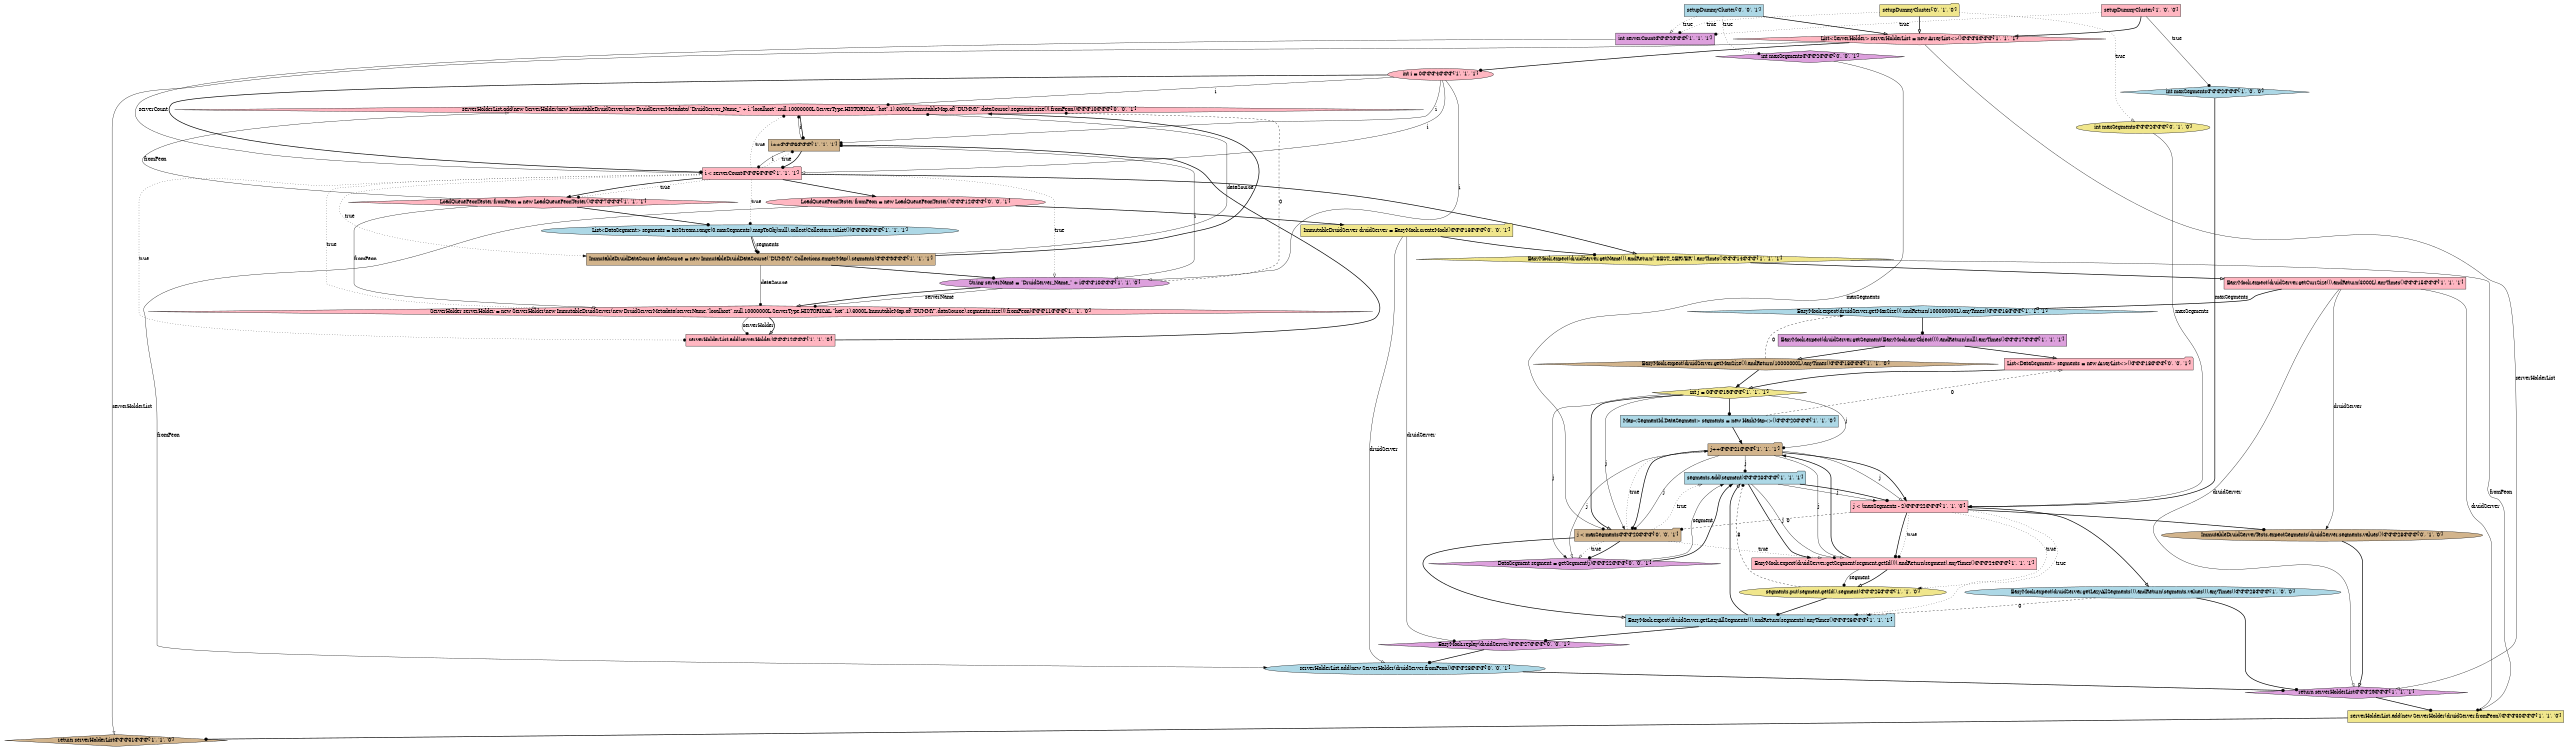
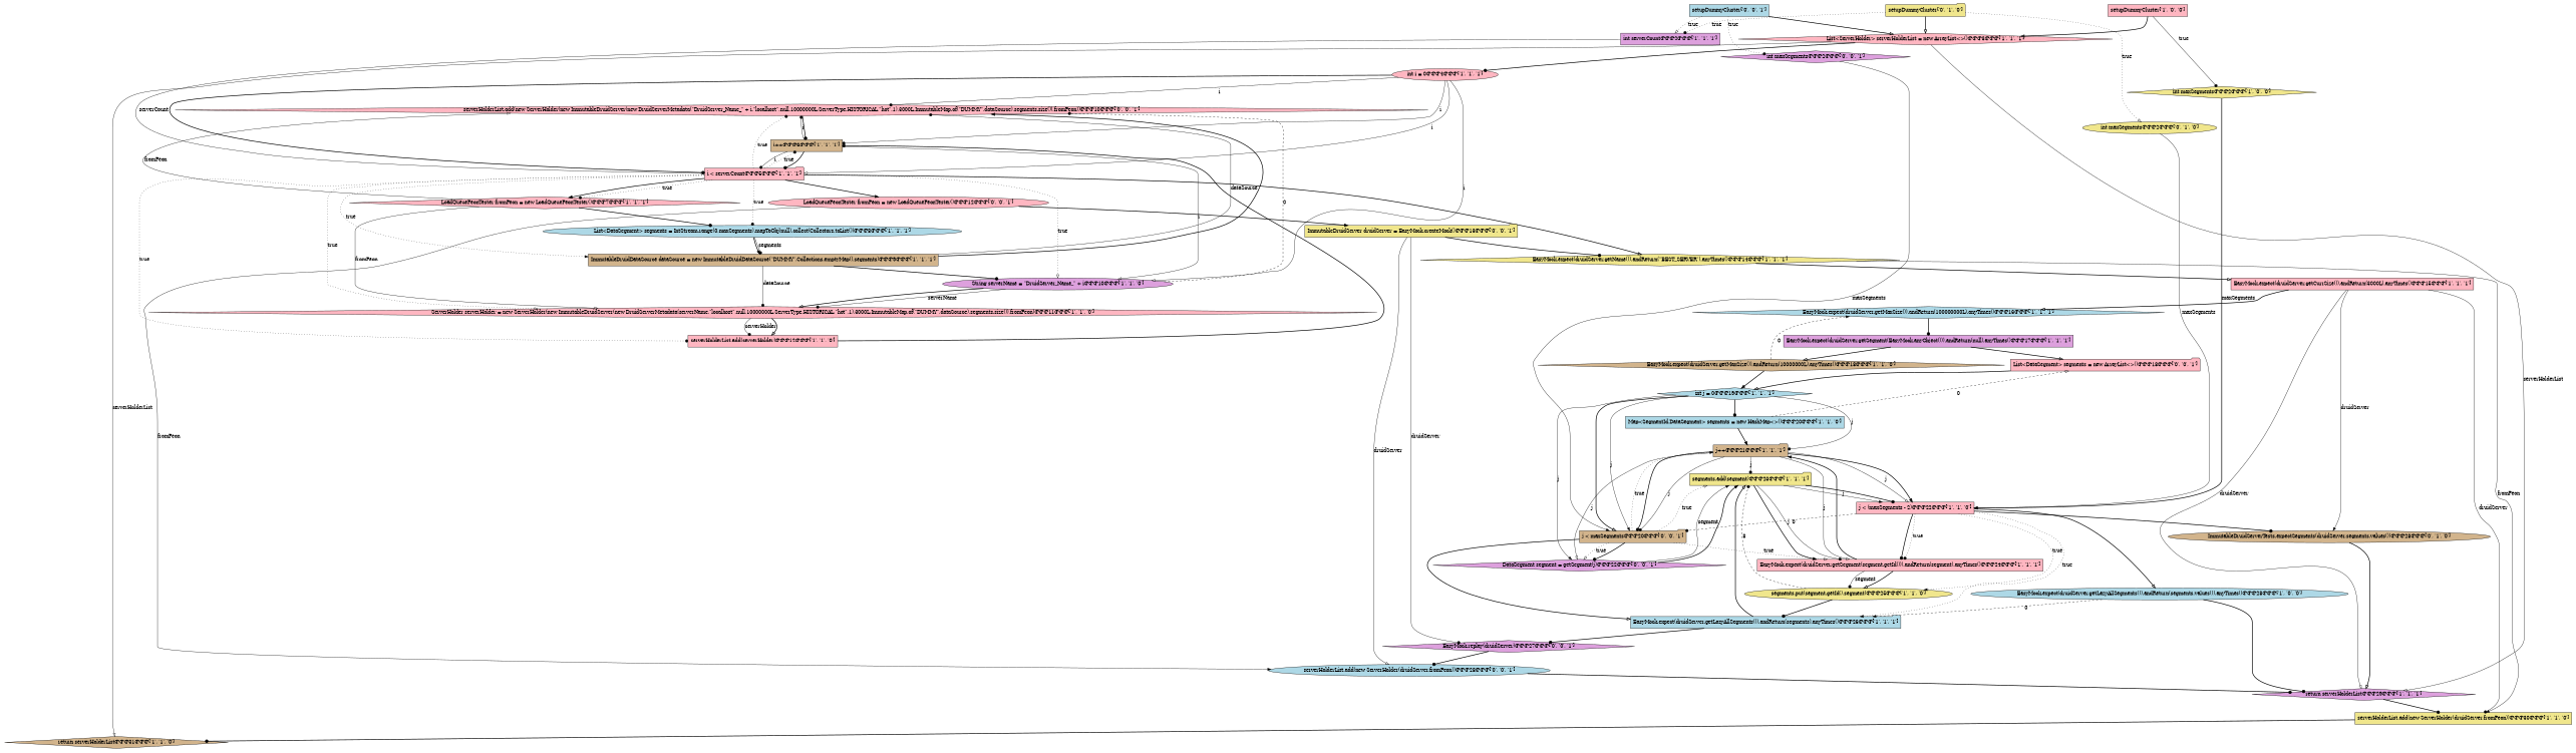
  digraph {
    node [fillcolor=lightpink shape=diamond style=filled]
    edge [arrowhead=dot style=bold]
    n1 [fillcolor=plum label="EasyMock.replay(druidServer)@@@27@@@['0', '0', '1']"]
    n2 [fillcolor=lightblue label="serverHolderList.add(new ServerHolder(druidServer,fromPeon))@@@28@@@['0', '0', '1']" shape=ellipse]
    n3 [fillcolor=plum label="return serverHolderList@@@29@@@['1', '1', '1']"]
    n4 [fillcolor=tan label="j++@@@21@@@['1', '1', '1']" shape=folder]
-   n5 [fillcolor=lightblue label="segments.add(segment)@@@23@@@['1', '1', '1']" shape=folder]
+   n5 [fillcolor=khaki label="segments.add(segment)@@@23@@@['1', '1', '1']" shape=folder]
    n6 [label="EasyMock.expect(druidServer.getSegment(segment.getId())).andReturn(segment).anyTimes()@@@24@@@['1', '1', '1']" shape=box]
    n7 [fillcolor=plum label="DataSegment segment = getSegment(j)@@@22@@@['0', '0', '1']"]
    n8 [fillcolor=tan label="j < maxSegments@@@20@@@['0', '0', '1']" shape=folder]
    n9 [label="j < (maxSegments - 2)@@@22@@@['1', '1', '0']" shape=box]
    n10 [fillcolor=khaki label="segments.put(segment.getId(),segment)@@@25@@@['1', '1', '0']" shape=ellipse]
    n11 [fillcolor=lightblue label="EasyMock.expect(druidServer.getLazyAllSegments()).andReturn(segments).anyTimes()@@@26@@@['1', '1', '1']" shape=folder]
    n12 [fillcolor=tan label="ImmutableDruidServerTests.expectSegments(druidServer,segments.values())@@@28@@@['0', '1', '0']" shape=ellipse]
    n13 [fillcolor=lightblue label="EasyMock.expect(druidServer.getLazyAllSegments()).andReturn(segments.values()).anyTimes()@@@28@@@['1', '0', '0']" shape=ellipse]
    n14 [fillcolor=khaki label="EasyMock.expect(druidServer.getName()).andReturn(\"BEST_SERVER\").anyTimes()@@@14@@@['1', '1', '1']"]
    n15 [label="EasyMock.expect(druidServer.getCurrSize()).andReturn(3000L).anyTimes()@@@15@@@['1', '1', '1']" shape=box]
    n16 [fillcolor=khaki label="serverHolderList.add(new ServerHolder(druidServer,fromPeon))@@@30@@@['1', '1', '0']" shape=box]
    n17 [fillcolor=lightblue label="EasyMock.expect(druidServer.getMaxSize()).andReturn(100000000L).anyTimes()@@@16@@@['1', '1', '1']"]
    n18 [fillcolor=tan label="return serverHolderList@@@31@@@['1', '1', '0']"]
-   n19 [fillcolor=lightblue label="int maxSegments@@@2@@@['1', '0', '0']"]
+   n19 [fillcolor=khaki label="int maxSegments@@@2@@@['1', '0', '0']"]
    n20 [label="int i = 0@@@4@@@['1', '1', '1']" shape=ellipse]
    n21 [label="serverHolderList.add(new ServerHolder(new ImmutableDruidServer(new DruidServerMetadata(\"DruidServer_Name_\" + i,\"localhost\",null,10000000L,ServerType.HISTORICAL,\"hot\",1),3000L,ImmutableMap.of(\"DUMMY\",dataSource),segments.size()),fromPeon))@@@10@@@['0', '0', '1']"]
    n22 [label="i < serverCount@@@5@@@['1', '1', '1']" shape=folder]
    n23 [fillcolor=tan label="i++@@@6@@@['1', '1', '1']" shape=box]
    n24 [fillcolor=plum label="String serverName = \"DruidServer_Name_\" + i@@@10@@@['1', '1', '0']" shape=ellipse]
    n25 [label="LoadQueuePeonTester fromPeon = new LoadQueuePeonTester()@@@12@@@['0', '0', '1']" shape=ellipse]
    n26 [label="ServerHolder serverHolder = new ServerHolder(new ImmutableDruidServer(new DruidServerMetadata(serverName,\"localhost\",null,10000000L,ServerType.HISTORICAL,\"hot\",1),3000L,ImmutableMap.of(\"DUMMY\",dataSource),segments.size()),fromPeon)@@@11@@@['1', '1', '0']"]
    n27 [label="serverHolderList.add(serverHolder)@@@12@@@['1', '1', '0']" shape=box]
    n28 [fillcolor=lightblue label="List<DataSegment> segments = IntStream.range(0,maxSegments).mapToObj(null).collect(Collectors.toList())@@@8@@@['1', '1', '1']" shape=ellipse]
    n29 [label="LoadQueuePeonTester fromPeon = new LoadQueuePeonTester()@@@7@@@['1', '1', '1']"]
    n30 [fillcolor=tan label="ImmutableDruidDataSource dataSource = new ImmutableDruidDataSource(\"DUMMY\",Collections.emptyMap(),segments)@@@9@@@['1', '1', '1']" shape=box]
    n31 [fillcolor=lightblue label="Map<SegmentId,DataSegment> segments = new HashMap<>()@@@20@@@['1', '1', '0']" shape=box]
    n32 [label="List<DataSegment> segments = new ArrayList<>()@@@18@@@['0', '0', '1']" shape=folder]
-   n33 [fillcolor=khaki label="int j = 0@@@19@@@['1', '1', '1']"]
+   n33 [fillcolor=lightblue label="int j = 0@@@19@@@['1', '1', '1']"]
    n34 [fillcolor=khaki label="ImmutableDruidServer druidServer = EasyMock.createMock()@@@13@@@['0', '0', '1']" shape=folder]
    n35 [label="setupDummyCluster['1', '0', '0']" shape=box]
    n36 [fillcolor=plum label="int serverCount@@@2@@@['1', '1', '1']" shape=box]
    n37 [label="List<ServerHolder> serverHolderList = new ArrayList<>()@@@3@@@['1', '1', '1']"]
    n38 [fillcolor=plum label="EasyMock.expect(druidServer.getSegment(EasyMock.anyObject())).andReturn(null).anyTimes()@@@17@@@['1', '1', '1']" shape=box]
    n39 [fillcolor=tan label="EasyMock.expect(druidServer.getMaxSize()).andReturn(10000000L).anyTimes()@@@18@@@['1', '1', '0']"]
    n40 [fillcolor=plum label="int maxSegments@@@2@@@['0', '0', '1']"]
    n41 [fillcolor=khaki label="setupDummyCluster['0', '1', '0']" shape=folder]
    n42 [fillcolor=khaki label="int maxSegments@@@2@@@['0', '1', '0']" shape=ellipse]
    n43 [fillcolor=lightblue label="setupDummyCluster['0', '0', '1']" shape=box]
    n1 -> n2
    n2 -> n3
    n3 -> n16
    n4 -> n5 [label=j style=solid]
    n4 -> n6 [arrowhead=onormal label=j style=solid]
    n4 -> n7 [arrowhead=onormal label=j style=solid]
    n4 -> n8
    n4 -> n8 [label=j style=solid]
    n4 -> n9 [arrowhead=onormal label=j style=solid]
    n4 -> n9 [arrowhead=normal]
    n5 -> n6 [arrowhead=normal]
    n5 -> n6 [label=j style=solid]
    n5 -> n9 [arrowhead=normal label=j style=solid]
    n5 -> n9
    n6 -> n4 [arrowhead=normal]
    n6 -> n10 [arrowhead=onormal]
    n6 -> n10 [label=segment style=solid]
    n7 -> n5 [arrowhead=normal label=segment style=solid]
    n7 -> n5 [arrowhead=normal]
    n8 -> n4 [arrowhead=normal label=true style=dotted]
    n8 -> n5 [arrowhead=onormal label=true style=dotted]
    n8 -> n6 [arrowhead=onormal label=true style=dotted]
    n8 -> n7
    n8 -> n7 [arrowhead=onormal label=true style=dotted]
    n8 -> n11 [arrowhead=onormal]
    n9 -> n6
    n9 -> n6 [label=true style=dotted]
    n9 -> n8 [label=0 style=dashed]
    n9 -> n10 [arrowhead=normal label=true style=dotted]
    n9 -> n11 [arrowhead=normal label=true style=dotted]
    n9 -> n12
    n9 -> n13 [arrowhead=onormal]
    n10 -> n5 [label=8 style=dashed]
    n10 -> n11
    n11 -> n1
    n11 -> n5 [arrowhead=onormal]
    n12 -> n3 [arrowhead=onormal]
    n13 -> n3
    n13 -> n11 [arrowhead=normal label=0 style=dashed]
    n14 -> n15 [arrowhead=onormal]
    n14 -> n16 [arrowhead=normal label=fromPeon style=solid]
    n15 -> n3 [arrowhead=onormal label=druidServer style=solid]
    n15 -> n12 [arrowhead=normal label=druidServer style=solid]
    n15 -> n16 [label=druidServer style=solid]
    n15 -> n17 [arrowhead=onormal]
    n16 -> n18
    n17 -> n38
    n19 -> n9 [arrowhead=onormal label=maxSegments]
    n20 -> n21 [label=i style=solid]
    n20 -> n22 [arrowhead=onormal label=i style=solid]
    n20 -> n22
    n20 -> n23 [label=i style=solid]
    n20 -> n24 [arrowhead=onormal label=i style=solid]
    n21 -> n23
    n22 -> n14 [arrowhead=onormal]
    n22 -> n21 [label=true style=dotted]
    n22 -> n23 [label=true style=dotted]
    n22 -> n24 [arrowhead=onormal label=true style=dotted]
    n22 -> n25 [arrowhead=normal]
    n22 -> n26 [arrowhead=onormal label=true style=dotted]
    n22 -> n27 [label=true style=dotted]
    n22 -> n28 [label=true style=dotted]
    n22 -> n29 [label=true style=dotted]
    n22 -> n29 [arrowhead=normal]
    n22 -> n30 [arrowhead=normal label=true style=dotted]
    n23 -> n21 [label=i style=solid]
    n23 -> n22
    n23 -> n22 [label=i style=solid]
    n23 -> n24 [arrowhead=onormal label=i style=solid]
    n24 -> n21 [label=0 style=dashed]
    n24 -> n26 [label=serverName style=solid]
    n24 -> n26 [arrowhead=onormal]
    n25 -> n2 [arrowhead=normal label=fromPeon style=solid]
    n25 -> n34 [arrowhead=normal]
    n26 -> n27 [label=serverHolder style=solid]
    n26 -> n27 [arrowhead=onormal]
    n27 -> n23
    n28 -> n30 [label=segments style=solid]
    n28 -> n30 [arrowhead=normal]
    n29 -> n21 [arrowhead=onormal label=fromPeon style=solid]
    n29 -> n26 [arrowhead=onormal label=fromPeon style=solid]
    n29 -> n28
    n30 -> n21 [label=dataSource style=solid]
    n30 -> n21 [arrowhead=normal]
    n30 -> n24
    n30 -> n26 [label=dataSource style=solid]
    n31 -> n4 [arrowhead=normal]
    n31 -> n32 [arrowhead=onormal label=0 style=dashed]
    n32 -> n33 [arrowhead=onormal]
    n33 -> n4 [label=j style=solid]
    n33 -> n7 [arrowhead=normal label=j style=solid]
    n33 -> n8 [arrowhead=onormal]
    n33 -> n8 [arrowhead=normal label=j style=solid]
    n33 -> n31
    n34 -> n1 [label=druidServer style=solid]
    n34 -> n2 [arrowhead=onormal label=druidServer style=solid]
    n34 -> n14
    n35 -> n19 [label=true style=solid]
-   n35 -> n36 [label=true style=dotted]
    n35 -> n37 [arrowhead=onormal]
    n36 -> n22 [arrowhead=onormal label=serverCount style=solid]
    n37 -> n3 [arrowhead=onormal label=serverHolderList style=solid]
    n37 -> n18 [arrowhead=onormal label=serverHolderList style=solid]
    n37 -> n20
    n38 -> n32 [arrowhead=onormal]
    n38 -> n39 [arrowhead=onormal]
    n39 -> n17 [arrowhead=normal label=0 style=dashed]
    n39 -> n33 [arrowhead=normal]
-   n40 -> n8 [label=maxSegments style=solid]
+   n40 -> n8 [arrowhead=normal label=maxSegments style=solid]
    n41 -> n36 [label=true style=dotted]
    n41 -> n37 [arrowhead=onormal]
    n41 -> n42 [arrowhead=onormal label=true style=dotted]
    n42 -> n9 [arrowhead=normal label=maxSegments style=solid]
    n43 -> n36 [arrowhead=onormal label=true style=dotted]
    n43 -> n37 [arrowhead=onormal]
    n43 -> n40 [label=true style=dotted]
  }
